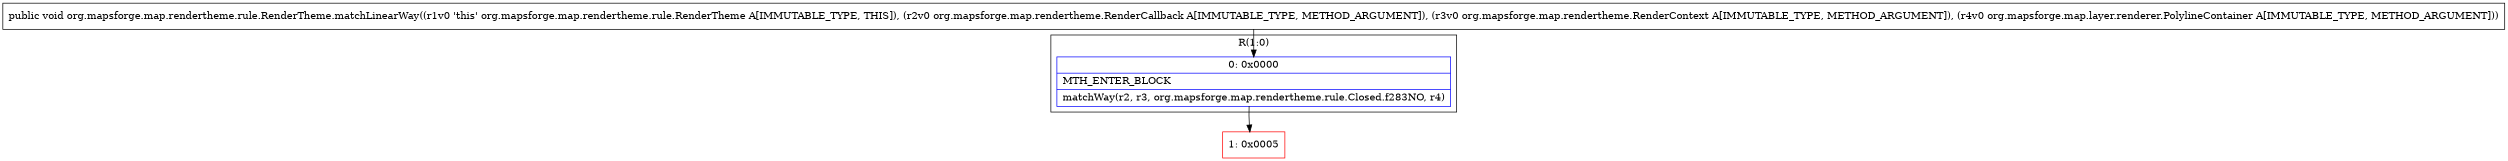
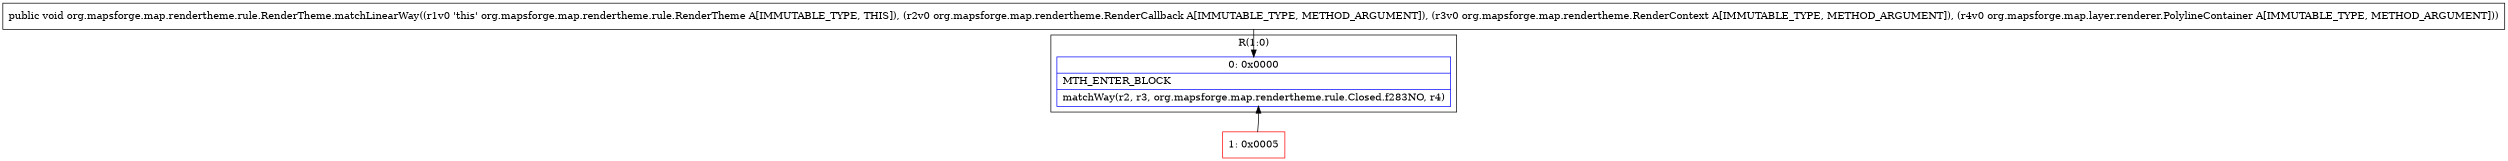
  digraph {
    node [shape=record]
    n1 [color=blue label="{0\:\ 0x0000|MTH_ENTER_BLOCK\l|matchWay(r2, r3, org.mapsforge.map.rendertheme.rule.Closed.f283NO, r4)\l}"]
    n2 [color=red label="{1\:\ 0x0005}"]
    n3 [label="{public void org.mapsforge.map.rendertheme.rule.RenderTheme.matchLinearWay((r1v0 'this' org.mapsforge.map.rendertheme.rule.RenderTheme A[IMMUTABLE_TYPE, THIS]), (r2v0 org.mapsforge.map.rendertheme.RenderCallback A[IMMUTABLE_TYPE, METHOD_ARGUMENT]), (r3v0 org.mapsforge.map.rendertheme.RenderContext A[IMMUTABLE_TYPE, METHOD_ARGUMENT]), (r4v0 org.mapsforge.map.layer.renderer.PolylineContainer A[IMMUTABLE_TYPE, METHOD_ARGUMENT])) }"]
    subgraph cluster_1 {
      label="R(1:0)"
      n1
    }
-   n1 -> n2
+   n2 -> n1
    n3 -> n1
  }
